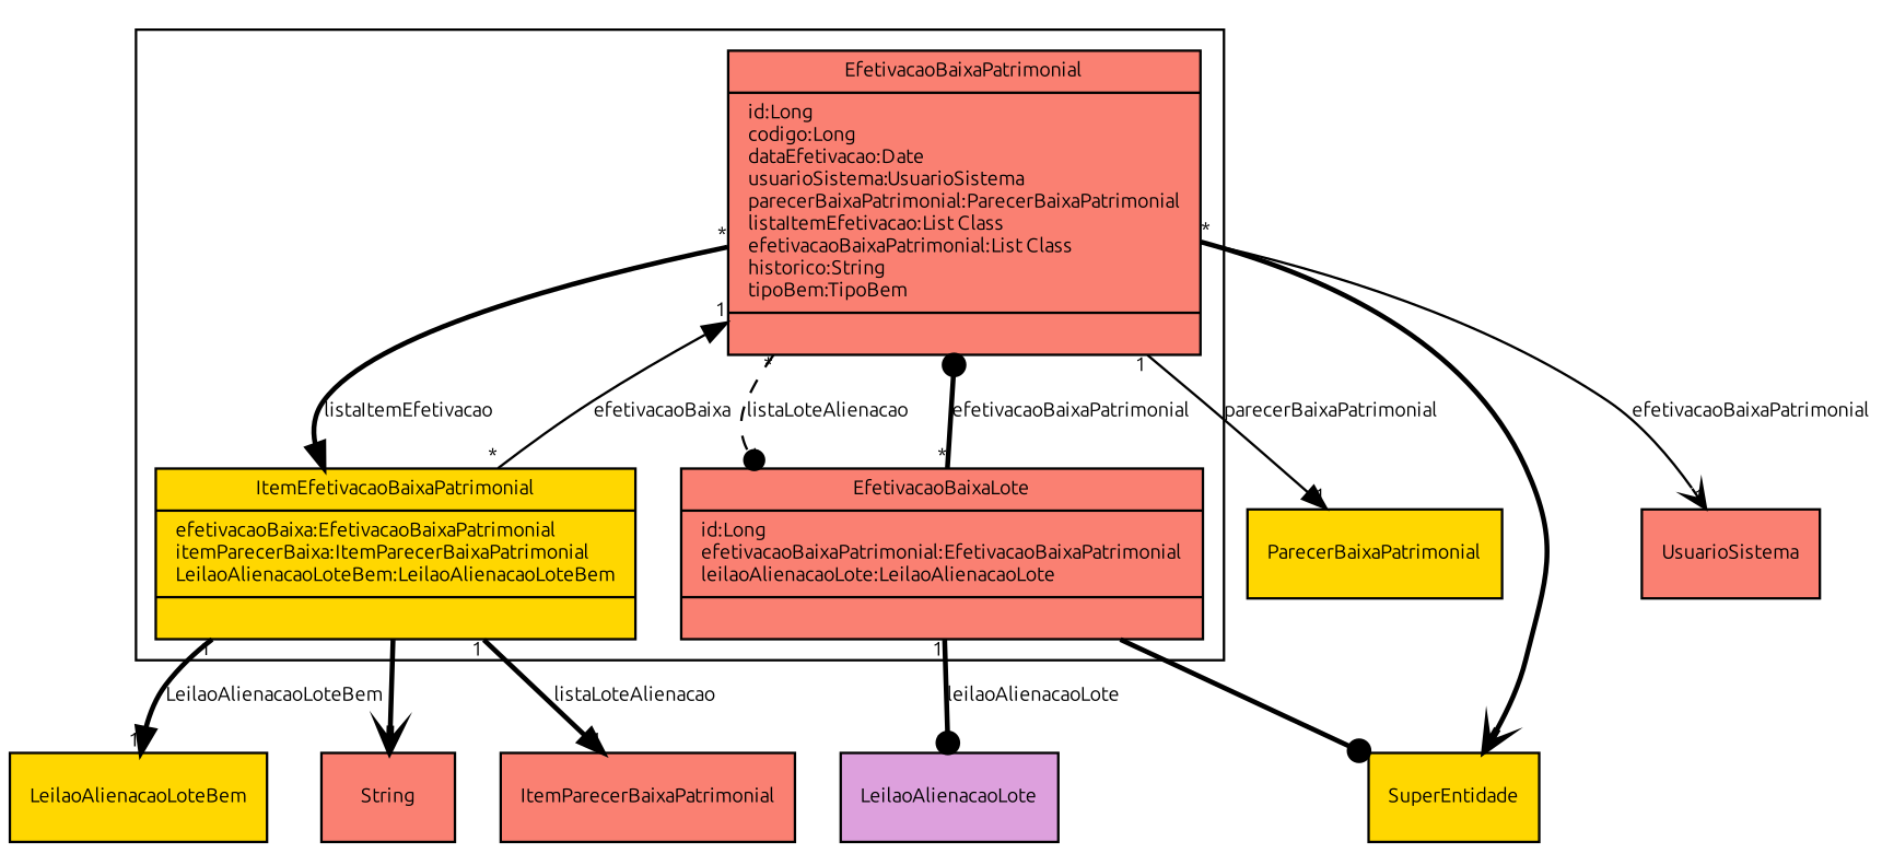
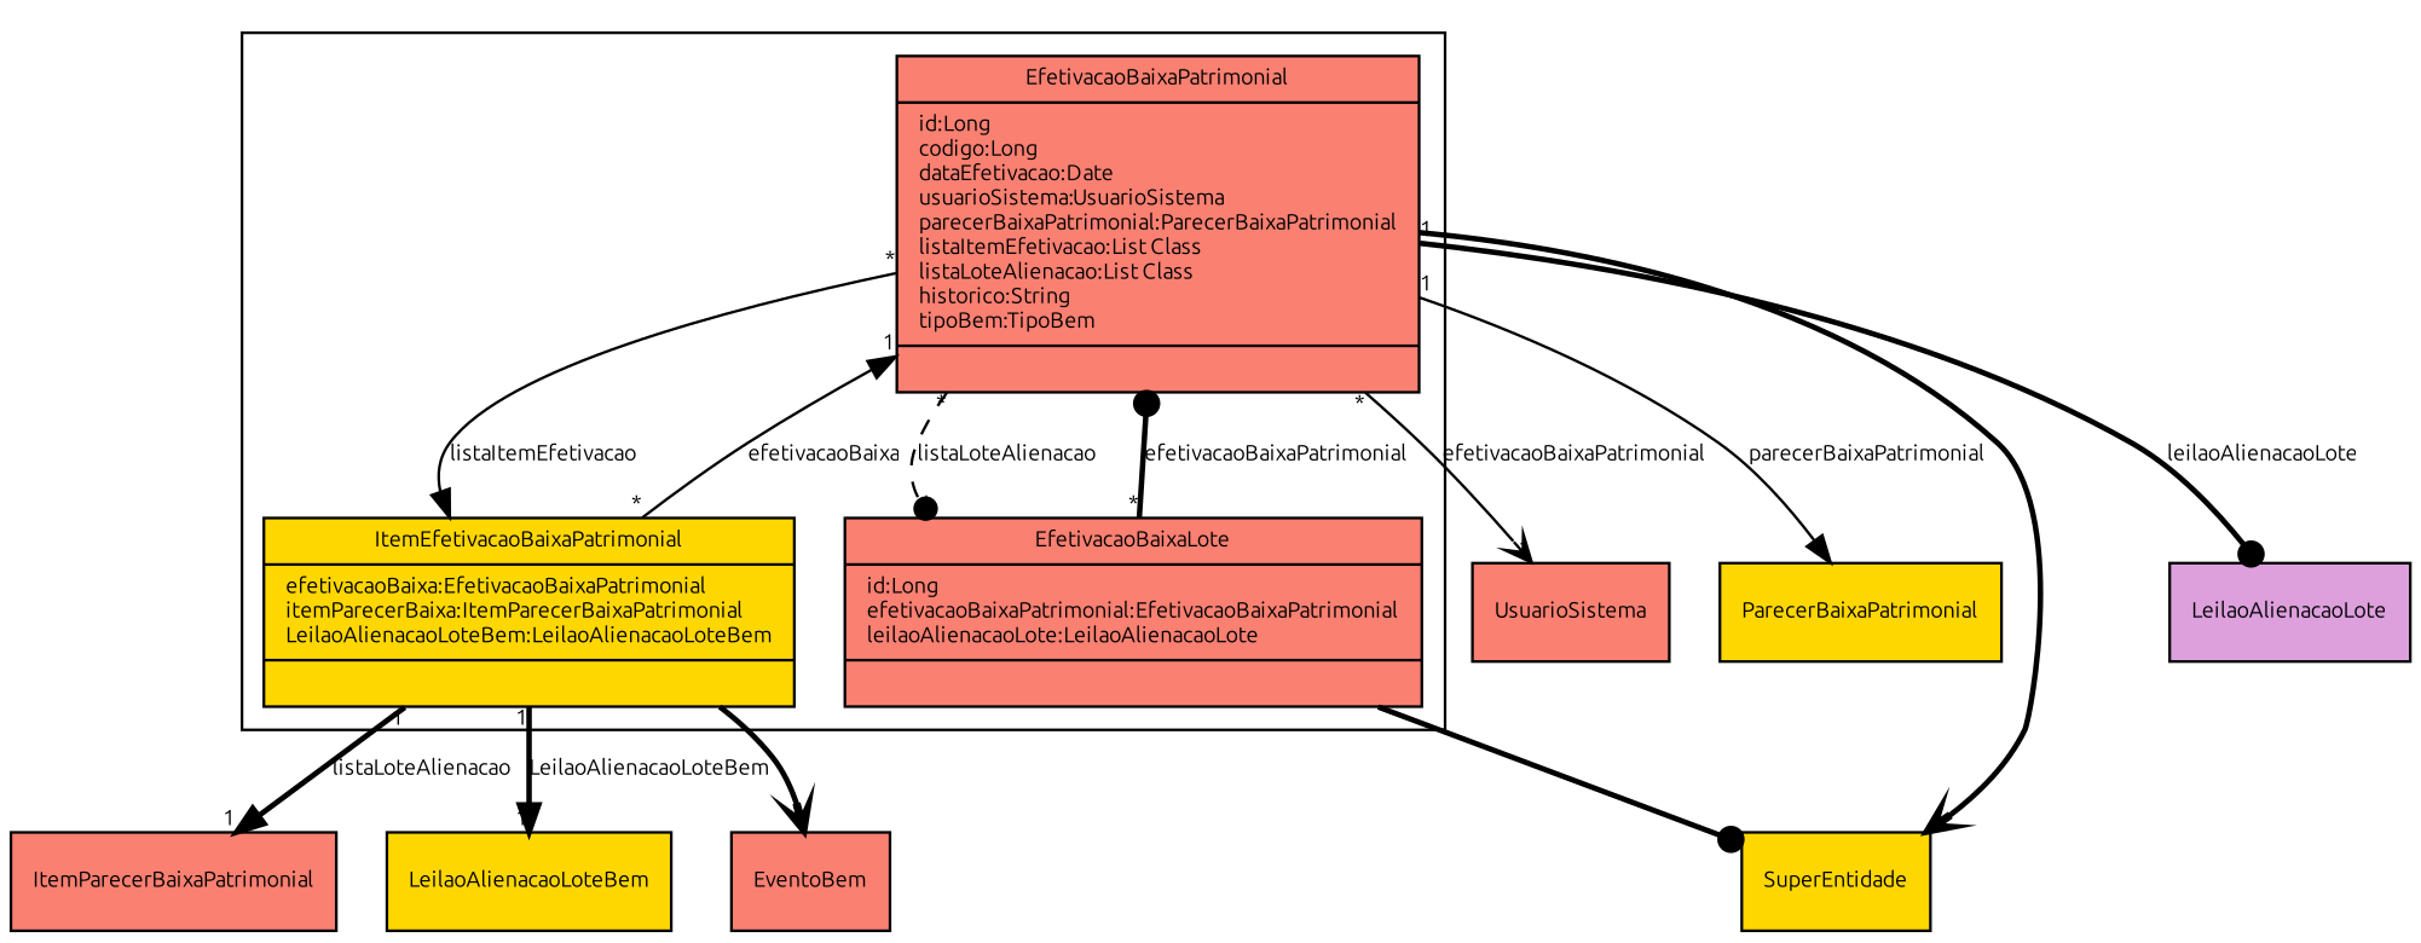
  digraph {
    fontname=Ubuntu
    fontsize=8
    node [fillcolor=salmon fontname=Ubuntu fontsize=8 shape=record style=filled]
    edge [arrowhead=normal fontname=Ubuntu fontsize=8 headlabel=1 style=bold taillabel="*"]
-   n1 [label="{EfetivacaoBaixaPatrimonial|id:Long\lcodigo:Long\ldataEfetivacao:Date\lusuarioSistema:UsuarioSistema\lparecerBaixaPatrimonial:ParecerBaixaPatrimonial\llistaItemEfetivacao:List Class\lefetivacaoBaixaPatrimonial:List Class\lhistorico:String\ltipoBem:TipoBem\l|\l}"]
+   n1 [label="{EfetivacaoBaixaPatrimonial|id:Long\lcodigo:Long\ldataEfetivacao:Date\lusuarioSistema:UsuarioSistema\lparecerBaixaPatrimonial:ParecerBaixaPatrimonial\llistaItemEfetivacao:List Class\llistaLoteAlienacao:List Class\lhistorico:String\ltipoBem:TipoBem\l|\l}"]
    n2 [fillcolor=gold label="{ItemEfetivacaoBaixaPatrimonial|efetivacaoBaixa:EfetivacaoBaixaPatrimonial\litemParecerBaixa:ItemParecerBaixaPatrimonial\lLeilaoAlienacaoLoteBem:LeilaoAlienacaoLoteBem\l|\l}"]
    n3 [label="{EfetivacaoBaixaLote|id:Long\lefetivacaoBaixaPatrimonial:EfetivacaoBaixaPatrimonial\lleilaoAlienacaoLote:LeilaoAlienacaoLote\l|\l}"]
    UsuarioSistema
    ParecerBaixaPatrimonial [fillcolor=gold]
    SuperEntidade [fillcolor=gold]
    ItemParecerBaixaPatrimonial
    LeilaoAlienacaoLoteBem [fillcolor=gold]
-   EventoBem [label=String]
+   EventoBem
    LeilaoAlienacaoLote [fillcolor=plum]
    subgraph cluster_1 {
      n1
      n2
      n3
    }
-   n1 -> n2 [headlabel="*" label=listaItemEfetivacao]
+   n1 -> n2 [headlabel="*" label=listaItemEfetivacao style=solid]
    n1 -> n3 [arrowhead=dot headlabel="*" label=listaLoteAlienacao style=dashed]
    n1 -> UsuarioSistema [arrowhead=vee label=efetivacaoBaixaPatrimonial style=solid]
    n1 -> ParecerBaixaPatrimonial [label=parecerBaixaPatrimonial style=solid taillabel=1]
    n1 -> SuperEntidade [arrowhead=vee headlabel="" taillabel=""]
    n2 -> n1 [label=efetivacaoBaixa style=solid]
    n2 -> ItemParecerBaixaPatrimonial [label=listaLoteAlienacao taillabel=1]
    n2 -> LeilaoAlienacaoLoteBem [label=LeilaoAlienacaoLoteBem taillabel=1]
    n2 -> EventoBem [arrowhead=vee headlabel="" taillabel=""]
    n3 -> n1 [arrowhead=dot label=efetivacaoBaixaPatrimonial]
    n3 -> SuperEntidade [arrowhead=dot headlabel="" taillabel=""]
-   n3 -> LeilaoAlienacaoLote [arrowhead=dot label=leilaoAlienacaoLote taillabel=1]
+   n1 -> LeilaoAlienacaoLote [arrowhead=dot label=leilaoAlienacaoLote taillabel=1]
  }
